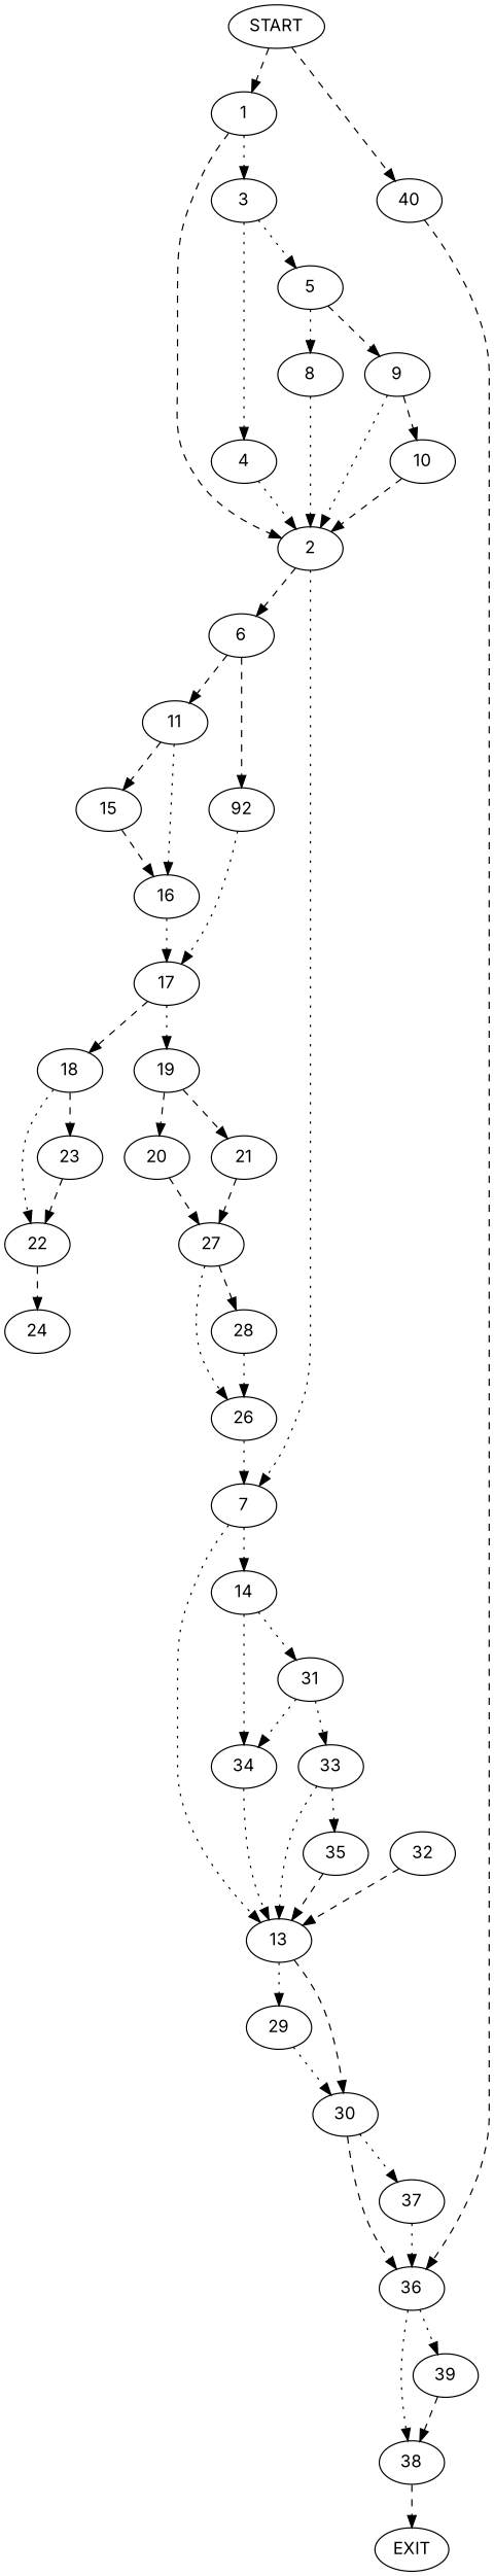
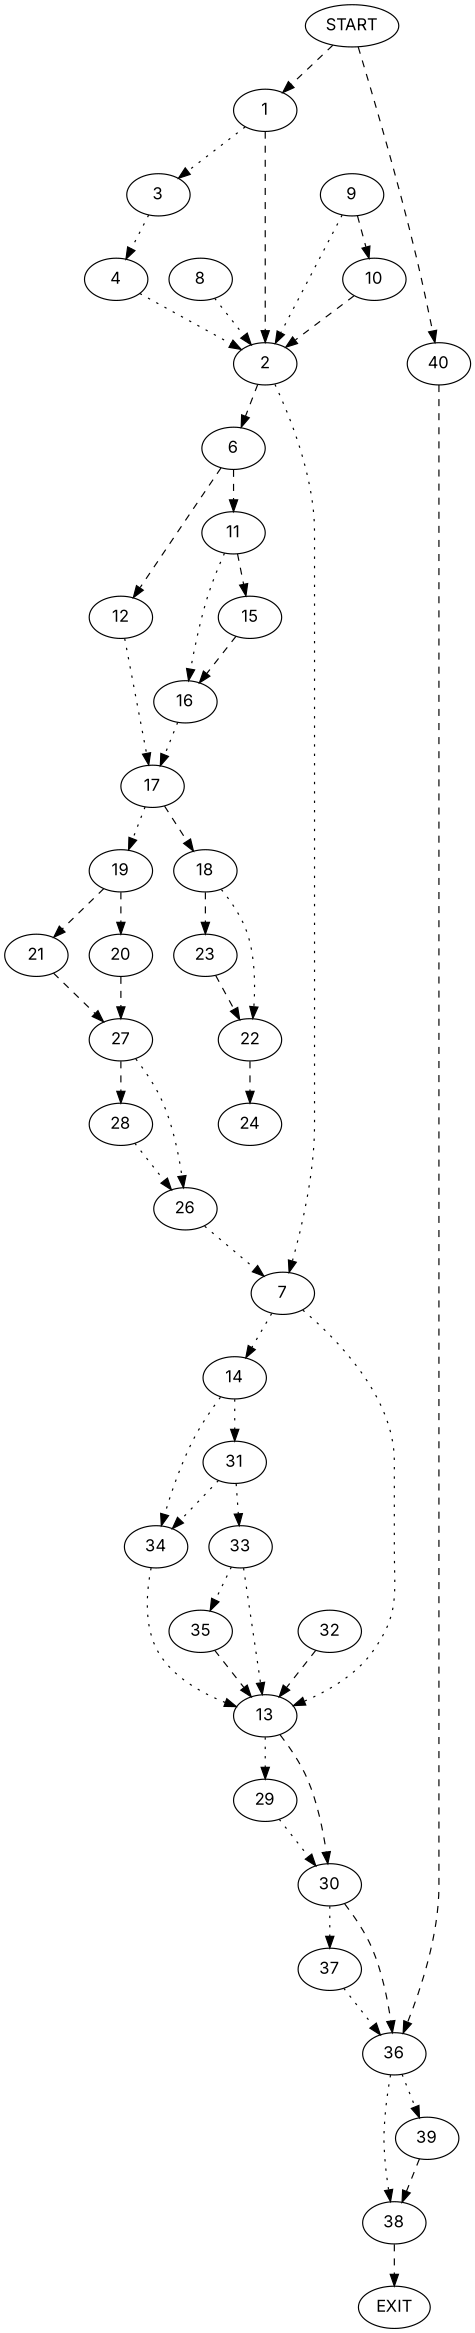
  digraph {
    fontname=Inter
    node [fontname=Inter]
    edge [fontname=Inter style=dotted]
    n1 [label=START]
    1
    40
    2
    3
    36
    n7 [label=EXIT]
    6
    7
    4
-   5
    11
-   12 [label=92]
+   12
    13
    14
    8
    9
    10
    15
    16
    17
    29
    30
    31
    34
    18
    19
    37
    33
    32
    22
    23
    20
    21
    24
    27
    26
    28
    38
    39
    35
    n1 -> 1 [style=dashed]
    n1 -> 40 [style=dashed]
    1 -> 2 [style=dashed]
    1 -> 3
    40 -> 36 [style=dashed]
    2 -> 6 [style=dashed]
    2 -> 7
    3 -> 4
-   3 -> 5
    36 -> 38
    36 -> 39
    6 -> 11 [style=dashed]
    6 -> 12 [style=dashed]
    7 -> 13
    7 -> 14
    4 -> 2
-   5 -> 8
-   5 -> 9 [style=dashed]
    11 -> 15 [style=dashed]
    11 -> 16
    12 -> 17
    13 -> 29
    13 -> 30 [style=dashed]
    14 -> 31
    14 -> 34
    8 -> 2
    9 -> 2
    9 -> 10 [style=dashed]
    10 -> 2 [style=dashed]
    15 -> 16 [style=dashed]
    16 -> 17
    17 -> 18 [style=dashed]
    17 -> 19
    29 -> 30
    30 -> 36 [style=dashed]
    30 -> 37
    31 -> 34
    31 -> 33
    34 -> 13
    18 -> 22
    18 -> 23 [style=dashed]
    19 -> 20 [style=dashed]
    19 -> 21 [style=dashed]
    37 -> 36
    33 -> 13
    33 -> 35
    32 -> 13 [style=dashed]
    22 -> 24 [style=dashed]
    23 -> 22 [style=dashed]
    20 -> 27 [style=dashed]
    21 -> 27 [style=dashed]
    27 -> 26
    27 -> 28 [style=dashed]
    26 -> 7
    28 -> 26
    38 -> n7 [style=dashed]
    39 -> 38 [style=dashed]
    35 -> 13 [style=dashed]
  }
